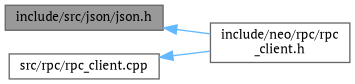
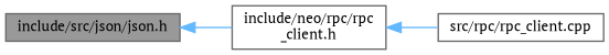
  digraph {
    fontname="PT Serif"
    rankdir=LR
    node [color=grey40 fillcolor=white fontname="PT Serif" fontsize=10 shape=box style=filled]
    edge [color=steelblue1 dir=back fontname="PT Serif" fontsize=10 labelfontname=Helvetica labelfontsize=10 style=solid]
    n1 [color=gray40 fillcolor=grey60 fontcolor=black height=0.2 label="include/src/json/json.h" width=0.4]
    n2 [height=0.2 label="include/neo/rpc/rpc\l_client.h" width=0.4]
    n3 [height=0.2 label="src/rpc/rpc_client.cpp" width=0.4]
    n1 -> n2
-   n3 -> n2
+   n2 -> n3
  }
